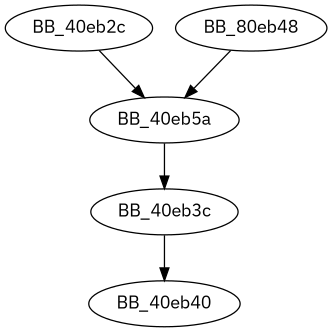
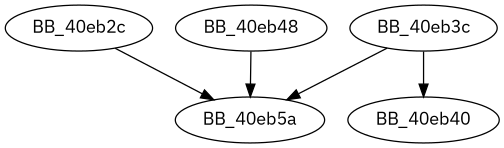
  digraph {
    fontname="IBM Plex Sans"
    node [fontname="IBM Plex Sans"]
    edge [fontname="IBM Plex Sans"]
    BB_40eb2c
    BB_40eb5a
    BB_40eb3c
    BB_40eb40
-   BB_40eb48 [label=BB_80eb48]
+   BB_40eb48
    BB_40eb2c -> BB_40eb5a
-   BB_40eb5a -> BB_40eb3c
+   BB_40eb3c -> BB_40eb5a
    BB_40eb3c -> BB_40eb40
    BB_40eb48 -> BB_40eb5a
  }
